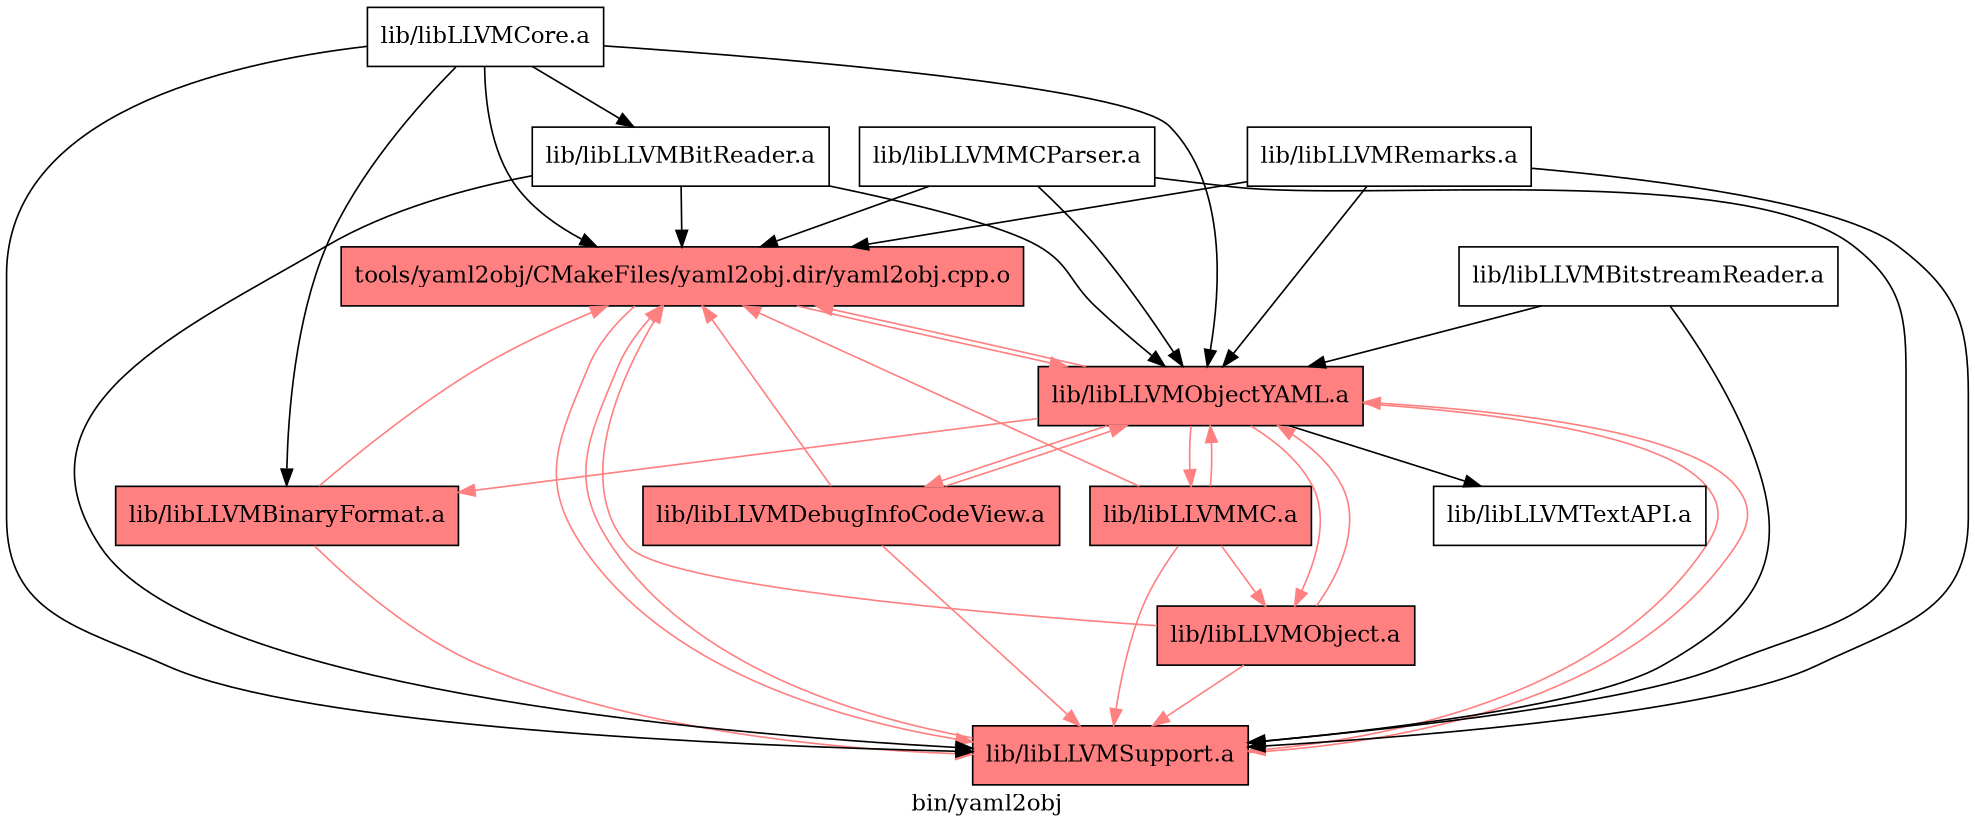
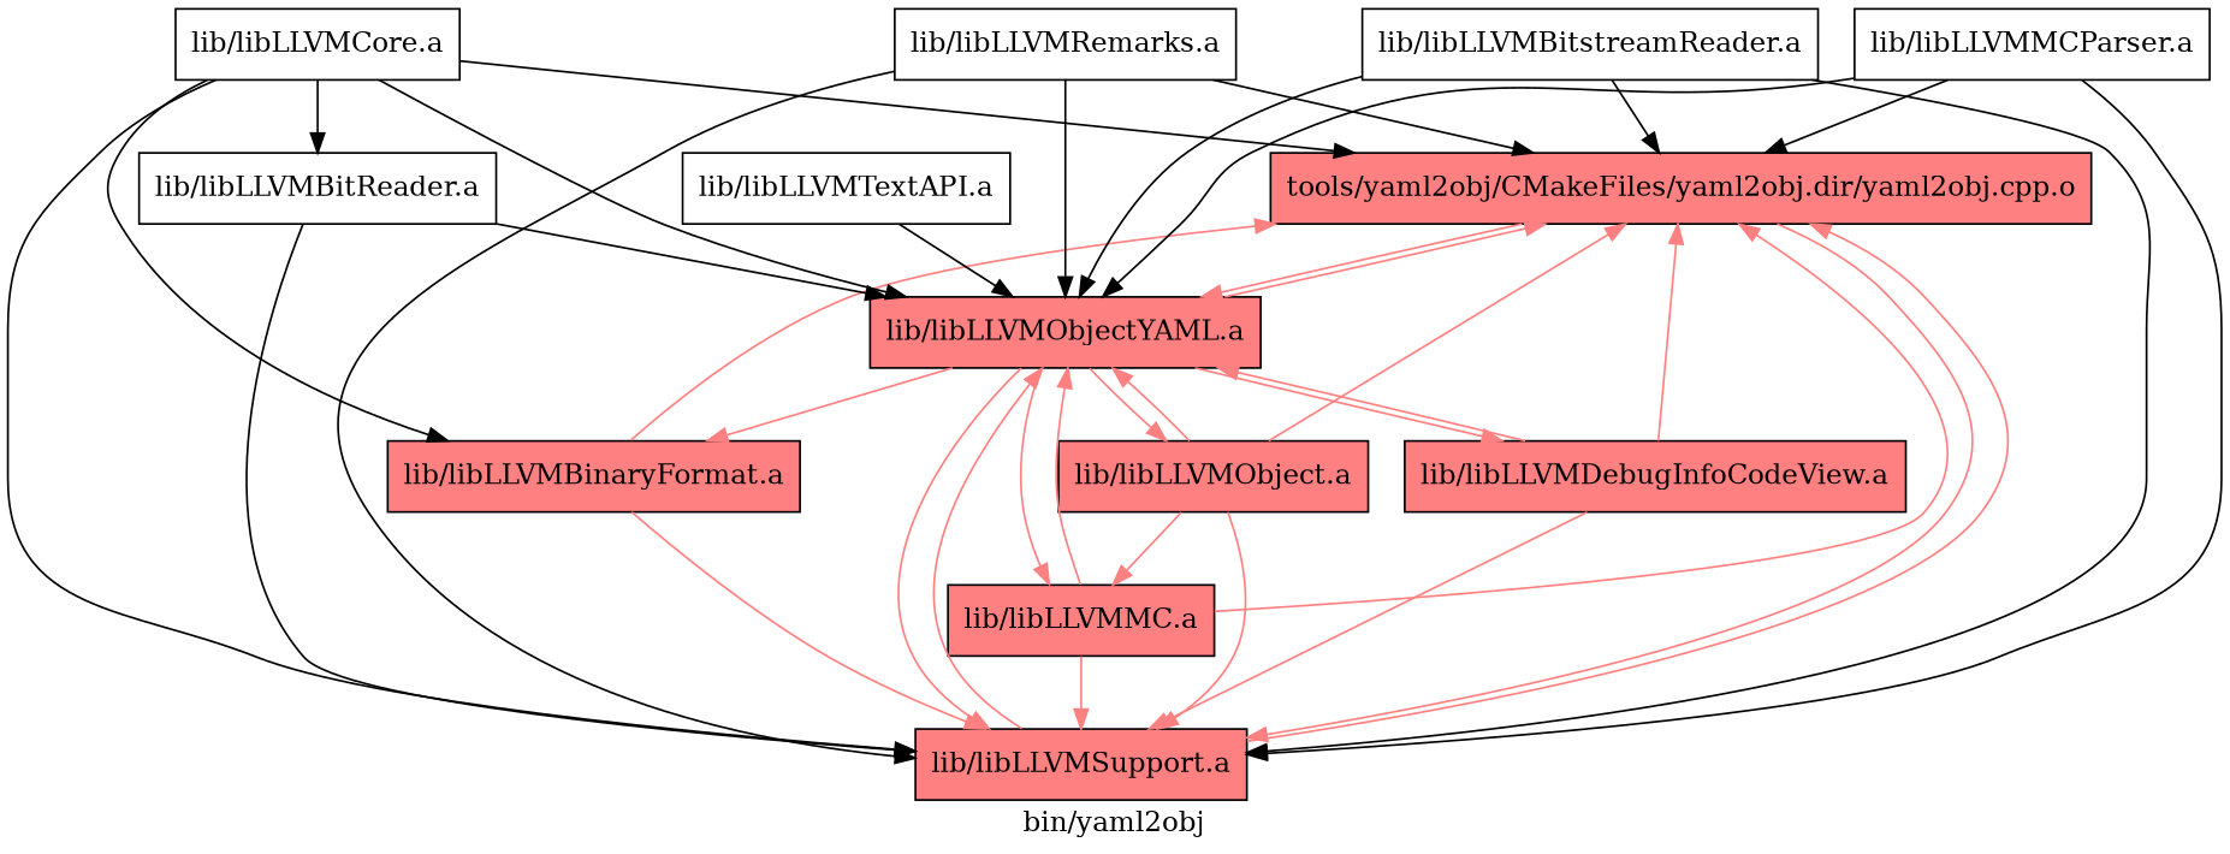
  digraph {
    label="bin/yaml2obj"
    node [fillcolor="1.000000 0.5 1" shape=record style=filled]
    edge [color="1.000000 0.5 1"]
    n1 [label="{tools/yaml2obj/CMakeFiles/yaml2obj.dir/yaml2obj.cpp.o}"]
    n2 [label="{lib/libLLVMObjectYAML.a}"]
    n3 [label="{lib/libLLVMSupport.a}"]
    n4 [label="{lib/libLLVMMC.a}"]
    n5 [label="{lib/libLLVMBinaryFormat.a}"]
    n6 [label="{lib/libLLVMDebugInfoCodeView.a}"]
    n7 [label="{lib/libLLVMObject.a}"]
    n8 [label="{lib/libLLVMBitReader.a}" fillcolor="" style=""]
    n9 [label="{lib/libLLVMCore.a}" fillcolor="" style=""]
    n10 [label="{lib/libLLVMRemarks.a}" fillcolor="" style=""]
    n11 [label="{lib/libLLVMBitstreamReader.a}" fillcolor="" style=""]
    n12 [label="{lib/libLLVMMCParser.a}" fillcolor="" style=""]
    n13 [label="{lib/libLLVMTextAPI.a}" fillcolor="" style=""]
    n1 -> n2
    n1 -> n3
    n2 -> n1
    n2 -> n3
    n2 -> n4
    n2 -> n5
    n2 -> n6
    n2 -> n7
    n3 -> n1
    n3 -> n2
    n4 -> n1
    n4 -> n2
    n4 -> n3
    n5 -> n1
    n5 -> n3
    n6 -> n1
    n6 -> n2
    n6 -> n3
    n7 -> n1
    n7 -> n2
    n7 -> n3
-   n4 -> n7
-   n8 -> n1 [color=""]
+   n7 -> n4
+   n11 -> n1 [color=""]
    n8 -> n2 [color=""]
    n8 -> n3 [color=""]
    n9 -> n1 [color=""]
    n9 -> n2 [color=""]
    n9 -> n3 [color=""]
    n9 -> n5 [color=""]
    n9 -> n8 [color=""]
    n10 -> n1 [color=""]
    n10 -> n2 [color=""]
    n10 -> n3 [color=""]
    n11 -> n2 [color=""]
    n11 -> n3 [color=""]
    n12 -> n1 [color=""]
    n12 -> n2 [color=""]
    n12 -> n3 [color=""]
-   n2 -> n13 [color=""]
+   n13 -> n2 [color=""]
  }
